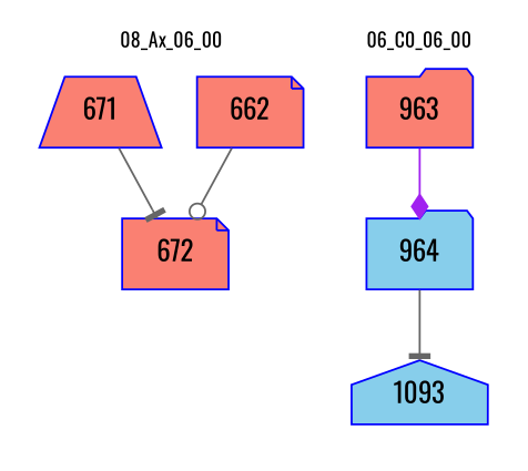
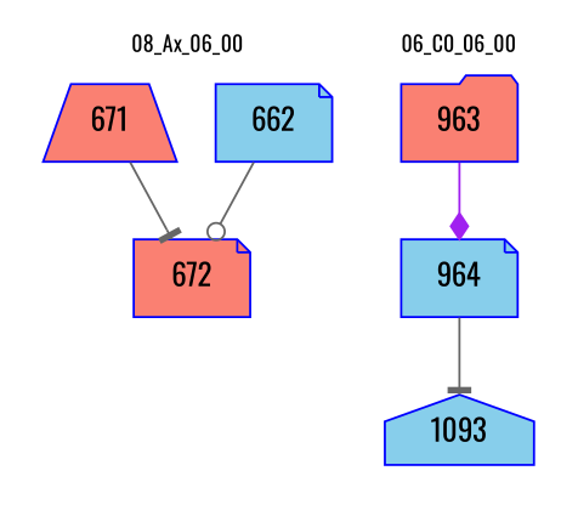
  digraph {
    fontname=Oswald
    node [color=blue fillcolor=salmon fontname=Oswald shape=note style=filled]
    edge [arrowhead=tee color=gray40 fontname=Oswald]
-   n1 [label=662]
+   n1 [fillcolor=skyblue label=662]
    n2 [label=672]
    n3 [label=671 shape=trapezium]
    n4 [label=963 shape=folder]
-   n5 [fillcolor=skyblue label=964 shape=folder]
+   n5 [fillcolor=skyblue label=964]
    n6 [fillcolor=skyblue label=1093 shape=house]
    subgraph cluster_1 {
      color=white
      fontsize=10
      label="08_Ax_06_00"
      n1
      n2
      n3
    }
    subgraph cluster_2 {
      color=white
      fontsize=10
      label="06_C0_06_00"
      n4
      n5
      n6
    }
    n1 -> n2 [arrowhead=odot]
    n3 -> n2
    n4 -> n5 [arrowhead=diamond color=purple]
    n5 -> n6
  }
